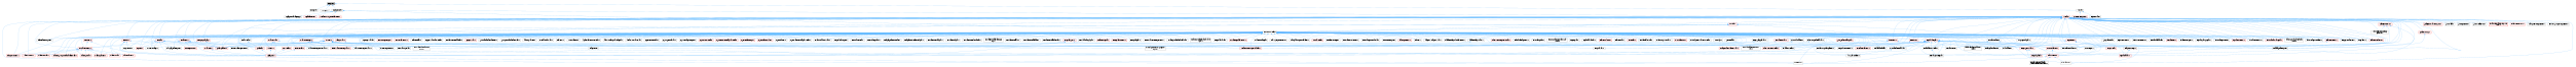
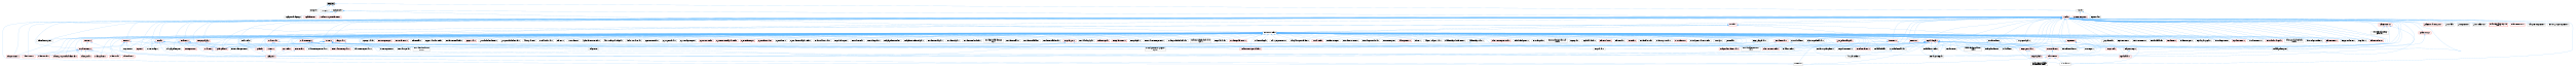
  digraph {
    node [color=grey40 fillcolor=white fontname=Helvetica fontsize=10 shape=box style=filled]
    edge [color=steelblue1 dir=back fontname=Helvetica fontsize=10 labelfontname=Helvetica labelfontsize=10 style=solid]
    n1 [color=gray40 fillcolor=grey60 fontcolor=black height=0.2 label="EqualTo.h" width=0.4]
    n2 [height=0.2 label="Compare.h" width=0.4]
    n3 [height=0.2 label="Mismatch.h" width=0.4]
    n4 [height=0.2 label="SlateAttribute.h" width=0.4]
    n5 [height=0.2 label="Unique.h" width=0.4]
    n6 [height=0.2 label="SCompoundWidget.h" width=0.4]
    n7 [color=red fillcolor="#FFF0F0" height=0.2 label="SWidget.h" width=0.4]
    n8 [height=0.2 label="SlateAttributeMetaData.h" width=0.4]
    n9 [color=red fillcolor="#FFF0F0" height=0.2 label="SlateDebugging.h" width=0.4]
    n10 [color=red fillcolor="#FFF0F0" height=0.2 label="WidgetSlotWithAttributeSupport.h" width=0.4]
    n11 [height=0.2 label="GraphConvert.h" width=0.4]
    n12 [color=red fillcolor="#FFF0F0" height=0.2 label="KahnTopologicalSort.h" width=0.4]
    n13 [height=0.2 label="AboutScreen.h" width=0.4]
    n14 [color=red fillcolor="#FFF0F0" height=0.2 label="AnimAssetFindReplace.h" width=0.4]
    n15 [height=0.2 label="BoneSelectionWidget.h" width=0.4]
    n16 [height=0.2 label="SBoneMappingBase.h" width=0.4]
    n17 [height=0.2 label="CallStackViewer.h" width=0.4]
    n18 [color=red fillcolor="#FFF0F0" height=0.2 label="CommonLoadGuard.h" width=0.4]
    n19 [color=red fillcolor="#FFF0F0" height=0.2 label="CommonTextBlock.h" width=0.4]
    n20 [height=0.2 label="CreditsScreen.h" width=0.4]
    n21 [height=0.2 label="DataflowMembersWidget.h" width=0.4]
    n22 [height=0.2 label="SBlueprintEditorSelected.h" width=0.4]
    n23 [color=red fillcolor="#FFF0F0" height=0.2 label="DataflowView.h" width=0.4]
    n24 [height=0.2 label="DebuggerCommands.h" width=0.4]
    n25 [color=red fillcolor="#FFF0F0" height=0.2 label="Dialogs.h" width=0.4]
    n26 [height=0.2 label="DlgReferenceTree.h" width=0.4]
    n27 [color=red fillcolor="#FFF0F0" height=0.2 label="FindInBlueprints.h" width=0.4]
-   n28 [height=0.2 label="SBlueprintEditorSelected\lReferenceSectionSelection.h" width=0.4]
+   n28 [height=0.2 label="SBlueprintEditorSelected\lDebugObjectWidget.h" width=0.4]
    n29 [height=0.2 label="SMyBlueprint.h" width=0.4]
    n30 [height=0.2 label="SSCSEditor.h" width=0.4]
    n31 [height=0.2 label="FindInGraph.h" width=0.4]
    n32 [color=red fillcolor="#FFF0F0" height=0.2 label="GraphEditor.h" width=0.4]
    n33 [height=0.2 label="SBlueprintDiff.h" width=0.4]
    n34 [color=red fillcolor="#FFF0F0" height=0.2 label="SGraphNode.h" width=0.4]
    n35 [height=0.2 label="IAnimSequenceCurveEditor.h" width=0.4]
    n36 [height=0.2 label="IAnimationSequenceBrowser.h" width=0.4]
    n37 [color=red fillcolor="#FFF0F0" height=0.2 label="IDetailsView.h" width=0.4]
    n38 [height=0.2 label="SMotionTrailOptions.h" width=0.4]
    n39 [height=0.2 label="IPersonaViewport.h" width=0.4]
    n40 [height=0.2 label="ISinglePropertyView.h" width=0.4]
    n41 [height=0.2 label="DTextBox.h" width=0.4]
    n42 [height=0.2 label="MiniCurveEditor.h" width=0.4]
    n43 [color=red fillcolor="#FFF0F0" height=0.2 label="MultiBox.h" width=0.4]
    n44 [color=red fillcolor="#FFF0F0" height=0.2 label="SlateBasics.h" width=0.4]
    n45 [height=0.2 label="PanelExtensionSubsystem.h" width=0.4]
    n46 [height=0.2 label="PerlinNoiseChannelInterface.h" width=0.4]
    n47 [color=red fillcolor="#FFF0F0" height=0.2 label="PropertyCustomizationHelpers.h" width=0.4]
    n48 [height=0.2 label="PropertyInfoViewStyle.h" width=0.4]
    n49 [height=0.2 label="ReferenceSectionSelection\lWidget.h" width=0.4]
    n50 [height=0.2 label="SActorEditorContext.h" width=0.4]
    n51 [height=0.2 label="SAdvancedFilter.h" width=0.4]
    n52 [height=0.2 label="SAnimAttributeView.h" width=0.4]
    n53 [height=0.2 label="SAsyncOperationStatus.h" width=0.4]
    n54 [color=red fillcolor="#FFF0F0" height=0.2 label="SAudioInputWidget.h" width=0.4]
    n55 [color=red fillcolor="#FFF0F0" height=0.2 label="SAudioOscilloscopePanelWidget.h" width=0.4]
    n56 [color=red fillcolor="#FFF0F0" height=0.2 label="SAudioSpectrogram.h" width=0.4]
    n57 [color=red fillcolor="#FFF0F0" height=0.2 label="SAudioSpectrumPlot.h" width=0.4]
    n58 [height=0.2 label="SAudioTextBox.h" width=0.4]
    n59 [height=0.2 label="SAudioVectorscopePanelWidget.h" width=0.4]
    n60 [height=0.2 label="SBackgroundBlur.h" width=0.4]
    n61 [height=0.2 label="SBlueprintNamespaceEntry.h" width=0.4]
    n62 [height=0.2 label="SBlueprintRevisionMenu.h" width=0.4]
    n63 [color=red fillcolor="#FFF0F0" height=0.2 label="SBorder.h" width=0.4]
    n64 [color=red fillcolor="#FFF0F0" height=0.2 label="SNumericEntryBox.h" width=0.4]
    n65 [color=red fillcolor="#FFF0F0" height=0.2 label="SRotatorInputBox.h" width=0.4]
    n66 [color=red fillcolor="#FFF0F0" height=0.2 label="SVector2DSlider.h" width=0.4]
    n67 [color=red fillcolor="#FFF0F0" height=0.2 label="SVector2IAnimationSequenceBrowser.h" width=0.4]
    n68 [color=red fillcolor="#FFF0F0" height=0.2 label="SVector4Slider.h" width=0.4]
    n69 [color=red fillcolor="#FFF0F0" height=0.2 label="SVector4TextBox.h" width=0.4]
    n70 [color=red fillcolor="#FFF0F0" height=0.2 label="SVectorInputBox.h" width=0.4]
    n71 [color=red fillcolor="#FFF0F0" height=0.2 label="SVectorSlider.h" width=0.4]
    n72 [color=red fillcolor="#FFF0F0" height=0.2 label="SVectorTextBox.h" width=0.4]
    n73 [height=0.2 label="SPrivateAssetsDialog.h" width=0.4]
    n74 [height=0.2 label="SSkeletonWidget.h" width=0.4]
    n75 [height=0.2 label="SWindowTitleBar.h" width=0.4]
    n76 [color=red fillcolor="#FFF0F0" height=0.2 label="SlateSharedPCH.h" width=0.4]
    n77 [fillcolor="#FFF0F0" height=0.2 label="SBreadcrumbTrail.h" width=0.4]
    n78 [color=red fillcolor="#FFF0F0" height=0.2 label="STableTreeView.h" width=0.4]
    n79 [height=0.2 label="SCSVImportOptions.h" width=0.4]
    n80 [height=0.2 label="SChannelView.h" width=0.4]
    n81 [color=red fillcolor="#FFF0F0" height=0.2 label="SCheckBox.h" width=0.4]
    n82 [color=red fillcolor="#FFF0F0" height=0.2 label="SNotificationList.h" width=0.4]
    n83 [height=0.2 label="SSkinWeightProfileImport\lOptions.h" width=0.4]
    n84 [height=0.2 label="SViewportToolBarComboMenu.h" width=0.4]
    n85 [height=0.2 label="SClassPickerDialog.h" width=0.4]
    n86 [height=0.2 label="SCommentBubble.h" width=0.4]
    n87 [height=0.2 label="SComplexGradient.h" width=0.4]
    n88 [height=0.2 label="SContentReference.h" width=0.4]
    n89 [height=0.2 label="SCreateAssetFromObject.h" width=0.4]
    n90 [height=0.2 label="SCreateClothingSettingsPanel.h" width=0.4]
    n91 [color=red fillcolor="#FFF0F0" height=0.2 label="SCurveEditor.h" width=0.4]
    n92 [height=0.2 label="SCurveEditorFilterPanel.h" width=0.4]
    n93 [height=0.2 label="SCurveEditorPanel.h" width=0.4]
    n94 [height=0.2 label="SCurveEditorToolProperties.h" width=0.4]
    n95 [height=0.2 label="SCurveEditorTreeFilterStatus\lBar.h" width=0.4]
    n96 [height=0.2 label="SCurveEditorTreePin.h" width=0.4]
    n97 [height=0.2 label="SCurveEditorTreeSelect.h" width=0.4]
    n98 [height=0.2 label="SCurveEditorTreeTextFilter.h" width=0.4]
    n99 [color=red fillcolor="#FFF0F0" height=0.2 label="SCurveEditorView.h" width=0.4]
    n100 [color=red fillcolor="#FFF0F0" height=0.2 label="SInteractiveCurveEditorView.h" width=0.4]
    n101 [height=0.2 label="SCurveKeyDetailPanel.h" width=0.4]
    n102 [height=0.2 label="SDeleteAssetsDialog.h" width=0.4]
    n103 [color=red fillcolor="#FFF0F0" height=0.2 label="SDesignSurface.h" width=0.4]
    n104 [height=0.2 label="SDetailsDiff.h" width=0.4]
    n105 [color=red fillcolor="#FFF0F0" height=0.2 label="SEditableComboBox.h" width=0.4]
    n106 [height=0.2 label="SEditableLabel.h" width=0.4]
    n107 [height=0.2 label="SEditorViewportToolBarButton.h" width=0.4]
    n108 [color=red fillcolor="#FFF0F0" height=0.2 label="SEditorViewportToolBarMenu.h" width=0.4]
    n109 [color=red fillcolor="#FFF0F0" height=0.2 label="SErrorHint.h" width=0.4]
    n110 [color=red fillcolor="#FFF0F0" height=0.2 label="SExpandableArea.h" width=0.4]
    n111 [color=red fillcolor="#FFF0F0" height=0.2 label="SExpanderArrow.h" width=0.4]
    n112 [color=red fillcolor="#FFF0F0" height=0.2 label="SGraphActionMenu.h" width=0.4]
    n113 [color=red fillcolor="#FFF0F0" height=0.2 label="SGraphPalette.h" width=0.4]
    n114 [height=0.2 label="SFilterConfigurator.h" width=0.4]
    n115 [height=0.2 label="SFilterableObjectList.h" width=0.4]
    n116 [height=0.2 label="SFixedSampledSequenceRuler.h" width=0.4]
    n117 [height=0.2 label="SFixedSampledSequenceViewer\lPanel.h" width=0.4]
    n118 [height=0.2 label="SFixupSelfContextDlg.h" width=0.4]
    n119 [color=red fillcolor="#FFF0F0" height=0.2 label="SFxWidget.h" width=0.4]
    n120 [height=0.2 label="SGameLayerManager.h" width=0.4]
    n121 [height=0.2 label="SGraphPinComboBox.h" width=0.4]
    n122 [height=0.2 label="SGraphPreviewer.h" width=0.4]
    n123 [height=0.2 label="SGridLineSpacingList.h" width=0.4]
    n124 [color=red fillcolor="#FFF0F0" height=0.2 label="SInlineEditableTextBlock.h" width=0.4]
    n125 [height=0.2 label="SInputKeySelector.h" width=0.4]
    n126 [height=0.2 label="SInvalidationPanel.h" width=0.4]
    n127 [height=0.2 label="SKeyEditInterface.h" width=0.4]
    n128 [height=0.2 label="SKeyNavigationButtons.h" width=0.4]
    n129 [height=0.2 label="SKeySelector.h" width=0.4]
    n130 [height=0.2 label="SKismetDebugTreeView.h" width=0.4]
    n131 [height=0.2 label="SPinValueInspector.h" width=0.4]
    n132 [height=0.2 label="SKismetInspector.h" width=0.4]
    n133 [height=0.2 label="SLazyToolTip.h" width=0.4]
    n134 [height=0.2 label="SMediaPermutationsSelector.h" width=0.4]
    n135 [color=red fillcolor="#FFF0F0" height=0.2 label="SMenuOwner.h" width=0.4]
    n136 [height=0.2 label="SSubMenuHandler.h" width=0.4]
    n137 [color=red fillcolor="#FFF0F0" height=0.2 label="SModeWidget.h" width=0.4]
    n138 [color=red fillcolor="#FFF0F0" height=0.2 label="SNameComboBox.h" width=0.4]
    n139 [height=0.2 label="SNumericDropDown.h" width=0.4]
    n140 [height=0.2 label="SObjectBindingTag.h" width=0.4]
    n141 [height=0.2 label="SOutlinerColumnButton.h" width=0.4]
    n142 [color=red fillcolor="#FFF0F0" height=0.2 label="SOutlinerItemViewBase.h" width=0.4]
    n143 [height=0.2 label="SOutlinerTrackColorPicker.h" width=0.4]
    n144 [height=0.2 label="SOutputLogDialog.h" width=0.4]
    n145 [height=0.2 label="SPerQualityLevelProperties\lWidget.h" width=0.4]
    n146 [color=red fillcolor="#FFF0F0" height=0.2 label="SPersonaToolBox.h" width=0.4]
    n147 [height=0.2 label="SPopup.h" width=0.4]
    n148 [height=0.2 label="SReadOnlyHierarchyView.h" width=0.4]
    n149 [height=0.2 label="SResetToDefaultMenu.h" width=0.4]
    n150 [height=0.2 label="SResetToDefaultPropertyEditor.h" width=0.4]
    n151 [color=red fillcolor="#FFF0F0" height=0.2 label="SRigVMBulkEditWidget.h" width=0.4]
    n152 [height=0.2 label="SRigVMChangesTreeView.h" width=0.4]
    n153 [height=0.2 label="SRigVMDetailsInspector.h" width=0.4]
    n154 [color=red fillcolor="#FFF0F0" height=0.2 label="SRigVMEditorGraphExplorer.h" width=0.4]
    n155 [height=0.2 label="SScalabilitySettings.h" width=0.4]
    n156 [height=0.2 label="SScaleBox.h" width=0.4]
    n157 [color=red fillcolor="#FFF0F0" height=0.2 label="SScrollBorder.h" width=0.4]
    n158 [color=red fillcolor="#FFF0F0" height=0.2 label="SScrollBox.h" width=0.4]
    n159 [height=0.2 label="SSequencerSearchBox.h" width=0.4]
    n160 [height=0.2 label="SSimpleGradient.h" width=0.4]
    n161 [color=red fillcolor="#FFF0F0" height=0.2 label="SSpinBox.h" width=0.4]
    n162 [height=0.2 label="SStandaloneCustomizedValue\lWidget.h" width=0.4]
    n163 [color=red fillcolor="#FFF0F0" height=0.2 label="SSuggestionTextBox.h" width=0.4]
    n164 [height=0.2 label="STabDrawer.h" width=0.4]
    n165 [height=0.2 label="STableTreeViewCell.h" width=0.4]
    n166 [color=red fillcolor="#FFF0F0" height=0.2 label="STableViewBase.h" width=0.4]
    n167 [color=red fillcolor="#FFF0F0" height=0.2 label="STextComboBox.h" width=0.4]
    n168 [color=red fillcolor="#FFF0F0" height=0.2 label="STextComboPopup.h" width=0.4]
    n169 [color=red fillcolor="#FFF0F0" height=0.2 label="STextEntryPopup.h" width=0.4]
    n170 [height=0.2 label="STextScroller.h" width=0.4]
    n171 [color=red fillcolor="#FFF0F0" height=0.2 label="SThrobber.h" width=0.4]
    n172 [height=0.2 label="STimecodeProvider.h" width=0.4]
    n173 [color=red fillcolor="#FFF0F0" height=0.2 label="SToolTip.h" width=0.4]
    n174 [height=0.2 label="STrackAreaLaneView.h" width=0.4]
    n175 [height=0.2 label="SUserWidget.h" width=0.4]
    n176 [color=red fillcolor="#FFF0F0" height=0.2 label="SlateCore.h" width=0.4]
    n177 [height=0.2 label="SVPBookmarkListView.h" width=0.4]
    n178 [color=red fillcolor="#FFF0F0" height=0.2 label="SViewport.h" width=0.4]
    n179 [color=red fillcolor="#FFF0F0" height=0.2 label="SViewportToolBar.h" width=0.4]
    n180 [height=0.2 label="SViewportToolBarIconMenu.h" width=0.4]
    n181 [color=red fillcolor="#FFF0F0" height=0.2 label="SVolumeControl.h" width=0.4]
    n182 [color=red fillcolor="#FFF0F0" height=0.2 label="SWindow.h" width=0.4]
    n183 [height=0.2 label="SWorldPartitionBuildNavigation\lDialog.h" width=0.4]
    n184 [height=0.2 label="SWorldPartitionViewportWidget.h" width=0.4]
    n185 [height=0.2 label="SZoomPan.h" width=0.4]
    n186 [color=red fillcolor="#FFF0F0" height=0.2 label="BlueprintEditor.h" width=0.4]
    n187 [height=0.2 label="BrushBuilderDragDropOp.h" width=0.4]
    n188 [color=red fillcolor="#FFF0F0" height=0.2 label="AssetEditorToolkit.h" width=0.4]
    n189 [height=0.2 label="BlueprintEditorSharedTab\lFactories.h" width=0.4]
    n190 [color=red fillcolor="#FFF0F0" height=0.2 label="AssetEditorViewportLayout.h" width=0.4]
    n191 [color=red fillcolor="#FFF0F0" height=0.2 label="AssetThumbnail.h" width=0.4]
    n192 [height=0.2 label="AudioMeter.h" width=0.4]
    n193 [height=0.2 label="AudioTrackEditor.h" width=0.4]
    n194 [height=0.2 label="AudioWidgetsUtils.h" width=0.4]
    n195 [color=red fillcolor="#FFF0F0" height=0.2 label="BlueprintConnectionDrawing\lPolicy.h" width=0.4]
    n196 [color=red fillcolor="#FFF0F0" height=0.2 label="BlueprintEditorUtils.h" width=0.4]
    n197 [color=red fillcolor="#FFF0F0" height=0.2 label="Children.h" width=0.4]
    n198 [height=0.2 label="CinematicShotTrackEditor.h" width=0.4]
    n199 [height=0.2 label="CommonAnimationTrackEditor.h" width=0.4]
    n200 [height=0.2 label="SListViewSelectorDropdown\lMenu.h" width=0.4]
    n1 -> n2
    n1 -> n3
    n1 -> n4
    n1 -> n5
    n4 -> n6
    n4 -> n7
    n4 -> n8
    n4 -> n9
    n4 -> n10
    n5 -> n11
    n5 -> n12
    n6 -> n13
    n6 -> n14
    n6 -> n15
    n6 -> n16
    n6 -> n17
    n6 -> n18
    n6 -> n19
    n6 -> n20
    n6 -> n21
    n6 -> n22
    n6 -> n23
    n6 -> n24
    n6 -> n25
    n6 -> n26
    n6 -> n27
    n6 -> n28
    n6 -> n29
    n6 -> n30
    n6 -> n31
    n6 -> n32
    n6 -> n33
    n6 -> n34
    n6 -> n35
    n6 -> n36
    n6 -> n37
    n6 -> n38
    n6 -> n39
    n6 -> n40
    n6 -> n41
    n6 -> n42
    n6 -> n43
    n6 -> n44
    n6 -> n45
    n6 -> n46
    n6 -> n47
    n6 -> n48
    n6 -> n49
    n6 -> n50
    n6 -> n51
    n6 -> n52
    n6 -> n53
    n6 -> n54
    n6 -> n55
    n6 -> n56
    n6 -> n57
    n6 -> n58
    n6 -> n59
    n6 -> n60
    n6 -> n61
    n6 -> n62
    n6 -> n63
    n6 -> n64
    n6 -> n65
    n6 -> n66
    n6 -> n67
    n6 -> n68
    n6 -> n69
    n6 -> n70
    n6 -> n71
    n6 -> n72
    n6 -> n73
    n6 -> n74
    n6 -> n75
    n6 -> n76
    n6 -> n77
    n6 -> n78
    n6 -> n79
    n6 -> n80
    n6 -> n81
    n6 -> n82
    n6 -> n83
    n6 -> n84
    n6 -> n85
    n6 -> n86
    n6 -> n87
    n6 -> n88
    n6 -> n89
    n6 -> n90
    n6 -> n91
    n6 -> n92
    n6 -> n93
    n6 -> n94
    n6 -> n95
    n6 -> n96
    n6 -> n97
    n6 -> n98
    n6 -> n99
    n6 -> n100
    n6 -> n101
    n6 -> n102
    n6 -> n103
    n6 -> n104
    n6 -> n105
    n6 -> n106
    n6 -> n107
    n6 -> n108
    n6 -> n109
    n6 -> n110
    n6 -> n111
    n6 -> n112
    n6 -> n113
    n6 -> n114
    n6 -> n115
    n6 -> n116
    n6 -> n117
    n6 -> n118
    n6 -> n119
    n6 -> n120
    n6 -> n121
    n6 -> n122
    n6 -> n123
    n6 -> n124
    n6 -> n125
    n6 -> n126
    n6 -> n127
    n6 -> n128
    n6 -> n129
    n6 -> n130
    n6 -> n131
    n6 -> n132
    n6 -> n133
    n6 -> n134
    n6 -> n135
    n6 -> n136
    n6 -> n137
    n6 -> n138
    n6 -> n139
    n6 -> n140
    n6 -> n141
    n6 -> n142
    n6 -> n143
    n6 -> n144
    n6 -> n145
    n6 -> n146
    n6 -> n147
    n6 -> n148
    n6 -> n149
    n6 -> n150
    n6 -> n151
    n6 -> n152
    n6 -> n153
    n6 -> n154
    n6 -> n155
    n6 -> n156
    n6 -> n157
    n6 -> n158
    n6 -> n159
    n6 -> n160
    n6 -> n161
    n6 -> n162
    n6 -> n163
    n6 -> n164
    n6 -> n165
    n6 -> n166
    n6 -> n167
    n6 -> n168
    n6 -> n169
    n6 -> n170
    n6 -> n171
    n6 -> n172
    n6 -> n173
    n6 -> n174
    n6 -> n175
    n6 -> n176
    n6 -> n177
    n6 -> n178
    n6 -> n179
    n6 -> n180
    n6 -> n181
    n6 -> n182
    n6 -> n183
    n6 -> n184
    n6 -> n185
    n7 -> n6
    n7 -> n15
    n7 -> n16
    n7 -> n24
    n7 -> n25
    n7 -> n27
    n7 -> n29
    n7 -> n30
    n7 -> n31
    n7 -> n32
    n7 -> n34
    n7 -> n38
    n7 -> n43
    n7 -> n47
    n7 -> n49
    n7 -> n51
    n7 -> n60
    n7 -> n63
    n7 -> n64
    n7 -> n65
    n7 -> n70
    n7 -> n74
    n7 -> n75
    n7 -> n76
    n7 -> n77
    n7 -> n78
    n7 -> n79
    n7 -> n81
    n7 -> n88
    n7 -> n91
    n7 -> n102
    n7 -> n109
    n7 -> n110
    n7 -> n112
    n7 -> n113
    n7 -> n114
    n7 -> n115
    n7 -> n118
    n7 -> n120
    n7 -> n123
    n7 -> n126
    n7 -> n129
    n7 -> n130
    n7 -> n132
    n7 -> n138
    n7 -> n139
    n7 -> n142
    n7 -> n145
    n7 -> n153
    n7 -> n155
    n7 -> n156
    n7 -> n158
    n7 -> n167
    n7 -> n168
    n7 -> n173
    n7 -> n176
    n7 -> n178
    n7 -> n182
    n7 -> n186
    n7 -> n187
    n7 -> n188
    n7 -> n189
    n7 -> n190
    n7 -> n191
    n7 -> n192
    n7 -> n193
    n7 -> n194
    n7 -> n195
    n7 -> n196
    n7 -> n197
    n7 -> n198
    n7 -> n199
    n15 -> n16
    n27 -> n186
    n32 -> n33
    n32 -> n34
    n32 -> n186
    n37 -> n38
    n43 -> n44
    n63 -> n25
    n63 -> n44
    n63 -> n64
    n63 -> n73
    n63 -> n74
    n63 -> n75
    n63 -> n76
    n63 -> n187
    n64 -> n65
    n64 -> n66
    n64 -> n67
    n64 -> n68
    n64 -> n69
    n64 -> n70
    n64 -> n71
    n64 -> n72
    n77 -> n78
    n81 -> n44
    n81 -> n64
    n81 -> n76
    n81 -> n82
    n81 -> n83
    n81 -> n84
    n99 -> n100
    n109 -> n44
    n110 -> n76
    n111 -> n44
    n111 -> n76
    n111 -> n112
    n112 -> n29
    n112 -> n113
    n119 -> n44
    n125 -> n200
    n130 -> n131
    n132 -> n33
    n132 -> n186
    n135 -> n43
    n135 -> n44
    n135 -> n136
    n149 -> n47
    n152 -> n151
    n157 -> n44
    n158 -> n44
    n158 -> n76
    n158 -> n77
    n161 -> n44
    n161 -> n64
    n166 -> n15
    n166 -> n16
    n166 -> n26
    n166 -> n27
    n166 -> n30
    n166 -> n31
    n166 -> n33
    n166 -> n44
    n166 -> n49
    n166 -> n61
    n166 -> n74
    n166 -> n76
    n166 -> n78
    n166 -> n83
    n166 -> n102
    n166 -> n112
    n166 -> n115
    n166 -> n118
    n166 -> n121
    n166 -> n129
    n166 -> n130
    n166 -> n163
    n167 -> n118
    n173 -> n30
    n173 -> n44
    n173 -> n76
    n173 -> n133
    n174 -> n80
    n175 -> n176
    n176 -> n44
    n178 -> n44
    n179 -> n84
    n179 -> n108
    n179 -> n180
    n182 -> n25
    n182 -> n33
    n182 -> n74
    n182 -> n75
    n182 -> n76
    n182 -> n83
    n182 -> n104
    n182 -> n176
    n182 -> n178
    n182 -> n183
    n182 -> n186
    n186 -> n28
    n186 -> n29
    n186 -> n30
    n188 -> n31
    n188 -> n186
    n188 -> n189
    n191 -> n102
    n197 -> n6
    n197 -> n76
    n197 -> n126
    n197 -> n158
    n197 -> n176
  }
